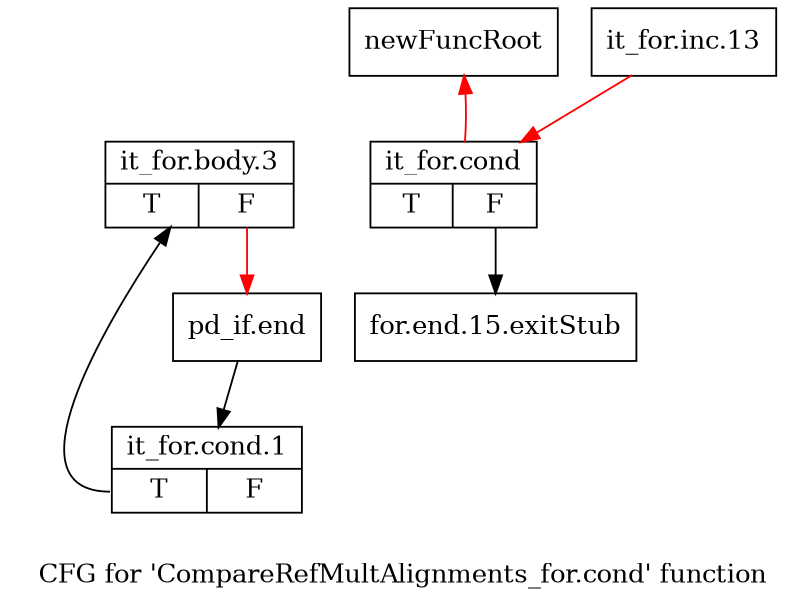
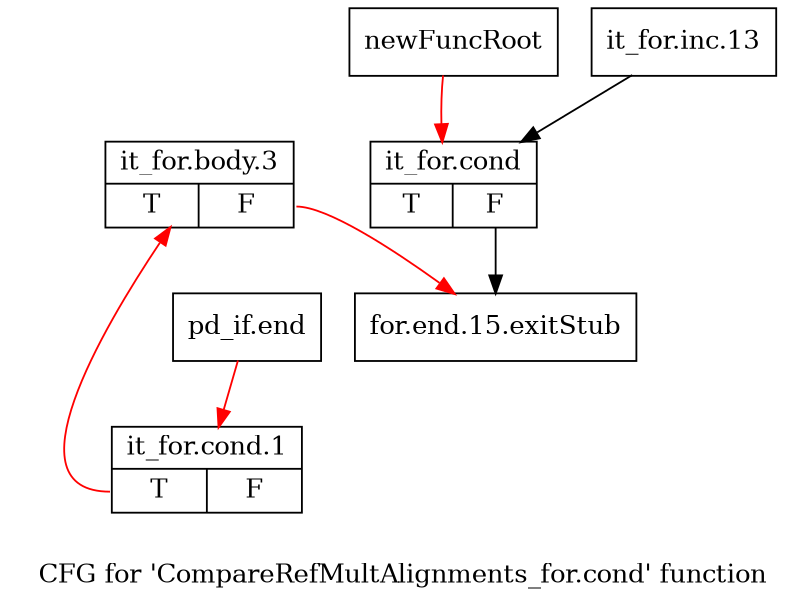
  digraph {
    label="CFG for 'CompareRefMultAlignments_for.cond' function"
    node [shape=record]
    edge [color=red]
    n1 [label="{newFuncRoot}"]
    n2 [label="{it_for.cond|{<s0>T|<s1>F}}"]
    n3 [label="{for.end.15.exitStub}"]
    n4 [label="{it_for.cond.1|{<s0>T|<s1>F}}"]
    n5 [label="{it_for.body.3|{<s0>T|<s1>F}}"]
    n6 [label="{pd_if.end}"]
    n7 [label="{it_for.inc.13}"]
-   n2 -> n1
+   n1 -> n2
    n2 -> n3 [color=black tailport=s1]
-   n4 -> n5 [color=black tailport=s0]
-   n5 -> n6 [tailport=s1]
-   n6 -> n4 [color=black]
-   n7 -> n2
+   n4 -> n5 [tailport=s0]
+   n5 -> n3 [tailport=s1]
+   n6 -> n4
+   n7 -> n2 [color=black]
  }
